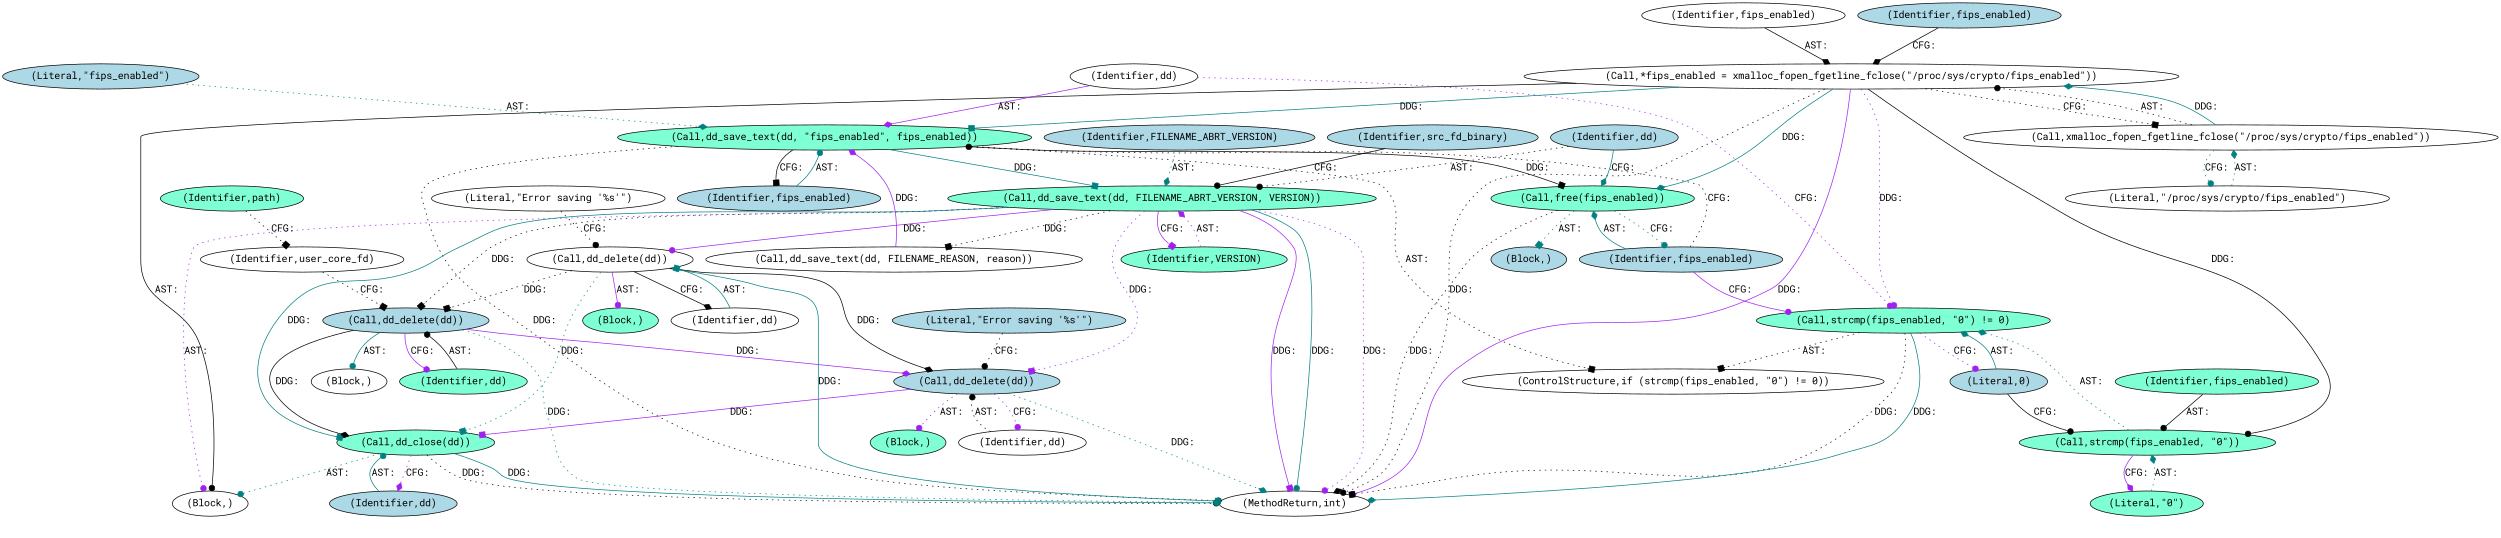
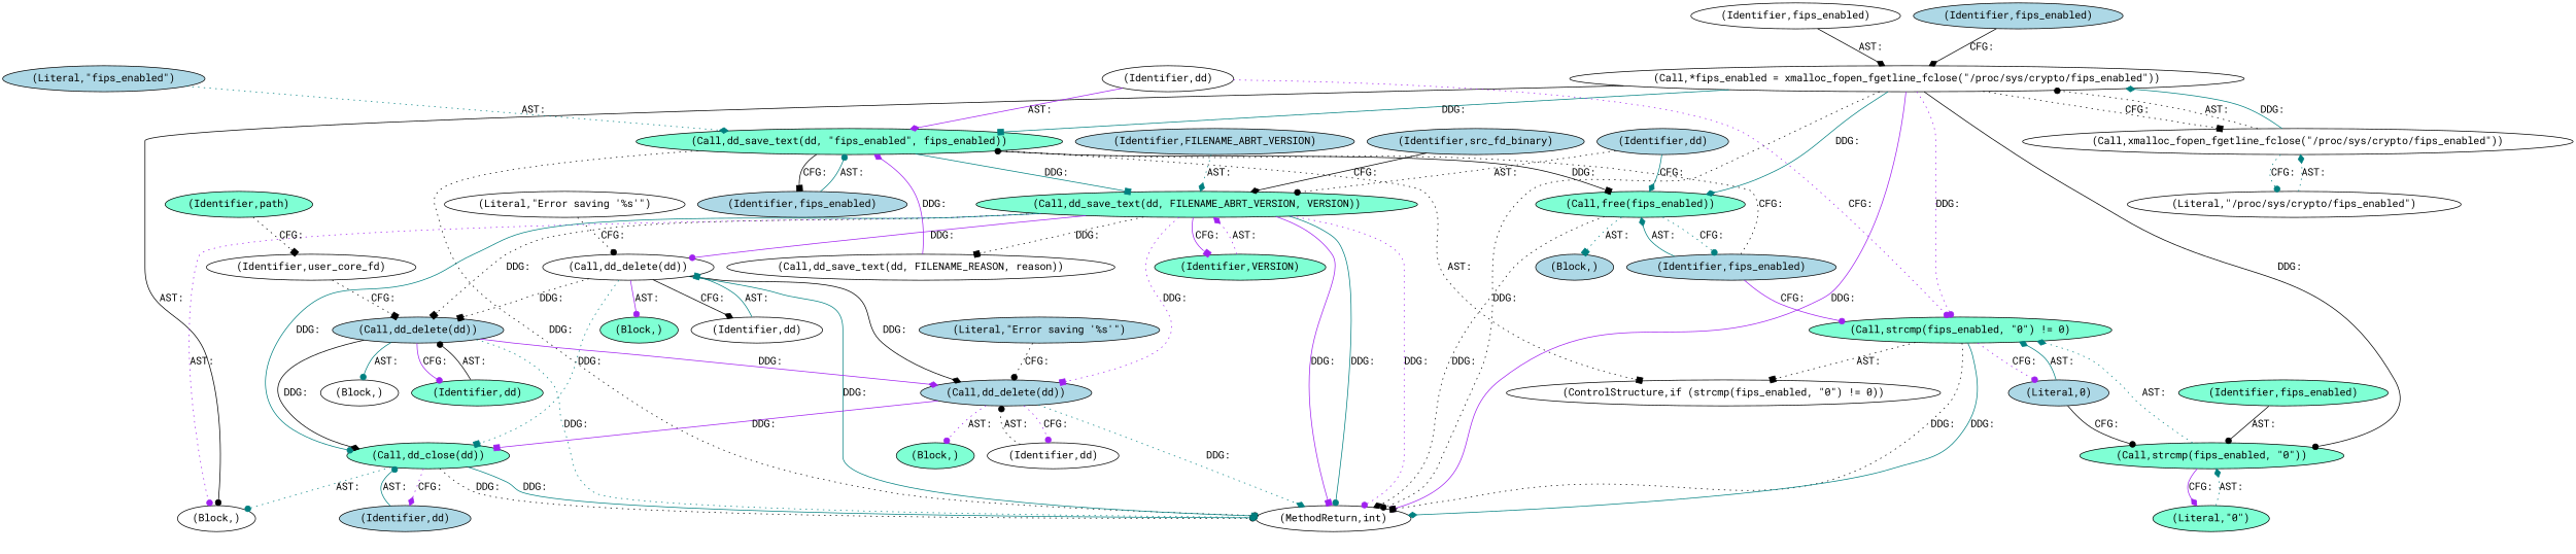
  digraph {
    fontname="Roboto Mono"
    node [fillcolor=white fontname="Roboto Mono" style=filled]
    edge [arrowhead=dot color=black fontname="Roboto Mono" style=dotted]
    n1 [label="(Call,*fips_enabled = xmalloc_fopen_fgetline_fclose(\"/proc/sys/crypto/fips_enabled\"))"]
    n2 [label="(Call,xmalloc_fopen_fgetline_fclose(\"/proc/sys/crypto/fips_enabled\"))"]
    n3 [fillcolor=aquamarine label="(Call,strcmp(fips_enabled, \"0\") != 0)"]
    n4 [fillcolor=aquamarine label="(Call,strcmp(fips_enabled, \"0\"))"]
    n5 [fillcolor=aquamarine label="(Call,dd_save_text(dd, \"fips_enabled\", fips_enabled))"]
    n6 [fillcolor=aquamarine label="(Call,free(fips_enabled))"]
    n7 [label="(MethodReturn,int)"]
    n8 [label="(Block,)"]
    n9 [label="(Literal,\"/proc/sys/crypto/fips_enabled\")"]
    n10 [fillcolor=lightblue label="(Literal,0)"]
    n11 [label="(ControlStructure,if (strcmp(fips_enabled, \"0\") != 0))"]
    n12 [fillcolor=aquamarine label="(Literal,\"0\")"]
    n13 [fillcolor=aquamarine label="(Call,dd_save_text(dd, FILENAME_ABRT_VERSION, VERSION))"]
    n14 [fillcolor=lightblue label="(Identifier,fips_enabled)"]
    n15 [fillcolor=lightblue label="(Identifier,fips_enabled)"]
    n16 [fillcolor=lightblue label="(Block,)"]
    n17 [label="(Call,dd_delete(dd))"]
    n18 [fillcolor=lightblue label="(Call,dd_delete(dd))"]
    n19 [fillcolor=lightblue label="(Call,dd_delete(dd))"]
    n20 [fillcolor=aquamarine label="(Call,dd_close(dd))"]
    n21 [fillcolor=aquamarine label="(Identifier,VERSION)"]
    n22 [label="(Call,dd_save_text(dd, FILENAME_REASON, reason))"]
    n23 [fillcolor=aquamarine label="(Block,)"]
    n24 [label="(Identifier,dd)"]
    n25 [label="(Block,)"]
    n26 [fillcolor=aquamarine label="(Identifier,dd)"]
    n27 [label="(Identifier,dd)"]
    n28 [fillcolor=aquamarine label="(Block,)"]
    n29 [fillcolor=lightblue label="(Identifier,dd)"]
    n30 [label="(Identifier,fips_enabled)"]
    n31 [fillcolor=lightblue label="(Identifier,dd)"]
    n32 [label="(Identifier,dd)"]
    n33 [fillcolor=lightblue label="(Literal,\"Error saving '%s'\")"]
    n34 [fillcolor=aquamarine label="(Identifier,path)"]
    n35 [label="(Identifier,user_core_fd)"]
    n36 [fillcolor=lightblue label="(Identifier,FILENAME_ABRT_VERSION)"]
    n37 [label="(Literal,\"Error saving '%s'\")"]
    n38 [fillcolor=lightblue label="(Identifier,src_fd_binary)"]
    n39 [fillcolor=lightblue label="(Identifier,fips_enabled)"]
    n40 [fillcolor=aquamarine label="(Identifier,fips_enabled)"]
    n41 [fillcolor=lightblue label="(Literal,\"fips_enabled\")"]
    n1 -> n2 [arrowhead=box label="CFG: "]
    n1 -> n3 [color=purple label="DDG: "]
    n1 -> n4 [label="DDG: " style=solid]
    n1 -> n5 [arrowhead=box color=teal label="DDG: " style=solid]
    n1 -> n6 [arrowhead=diamond color=teal label="DDG: " style=solid]
    n1 -> n7 [label="DDG: "]
    n1 -> n7 [color=purple label="DDG: " style=solid]
    n1 -> n8 [label="AST: " style=solid]
    n2 -> n1 [label="AST: "]
    n2 -> n1 [arrowhead=diamond color=teal label="DDG: " style=solid]
    n2 -> n9 [color=teal label="CFG: "]
    n3 -> n7 [arrowhead=box label="DDG: "]
    n3 -> n7 [arrowhead=diamond color=teal label="DDG: " style=solid]
    n3 -> n10 [color=purple label="CFG: "]
    n3 -> n11 [arrowhead=box label="AST: "]
    n4 -> n3 [arrowhead=diamond color=teal label="AST: "]
    n4 -> n12 [arrowhead=diamond color=purple label="CFG: " style=solid]
    n5 -> n6 [arrowhead=box label="DDG: " style=solid]
    n5 -> n7 [label="DDG: "]
    n5 -> n11 [arrowhead=box label="AST: "]
    n5 -> n13 [arrowhead=box color=teal label="DDG: " style=solid]
    n5 -> n14 [arrowhead=box label="CFG: " style=solid]
    n6 -> n7 [arrowhead=diamond label="DDG: "]
    n6 -> n15 [color=teal label="CFG: "]
    n6 -> n16 [arrowhead=box color=teal label="AST: "]
    n9 -> n2 [arrowhead=diamond color=teal label="AST: "]
    n10 -> n3 [arrowhead=diamond color=teal label="AST: " style=solid]
    n10 -> n4 [label="CFG: " style=solid]
    n12 -> n4 [arrowhead=diamond color=teal label="AST: "]
    n13 -> n7 [arrowhead=box color=purple label="DDG: " style=solid]
    n13 -> n7 [color=teal label="DDG: " style=solid]
    n13 -> n7 [color=purple label="DDG: "]
    n13 -> n8 [color=purple label="AST: "]
    n13 -> n17 [color=purple label="DDG: " style=solid]
    n13 -> n18 [arrowhead=box label="DDG: "]
    n13 -> n19 [arrowhead=box color=purple label="DDG: "]
-   n13 -> n20 [arrowhead=box color=teal label="DDG: " style=solid]
+   n13 -> n20 [color=teal label="DDG: " style=solid]
    n13 -> n21 [arrowhead=box color=purple label="CFG: " style=solid]
    n13 -> n22 [arrowhead=box label="DDG: "]
    n14 -> n5 [color=teal label="AST: " style=solid]
    n15 -> n3 [color=purple label="CFG: " style=solid]
    n15 -> n5 [label="CFG: "]
    n15 -> n6 [arrowhead=diamond color=teal label="AST: " style=solid]
    n17 -> n7 [arrowhead=box color=teal label="DDG: " style=solid]
    n17 -> n18 [arrowhead=box label="DDG: "]
    n17 -> n19 [arrowhead=diamond label="DDG: " style=solid]
    n17 -> n20 [arrowhead=box color=teal label="DDG: "]
    n17 -> n23 [color=purple label="AST: " style=solid]
    n17 -> n24 [arrowhead=diamond label="CFG: " style=solid]
    n18 -> n7 [color=teal label="DDG: "]
    n18 -> n19 [arrowhead=diamond color=purple label="DDG: " style=solid]
    n18 -> n20 [arrowhead=diamond label="DDG: " style=solid]
    n18 -> n25 [color=teal label="AST: " style=solid]
    n18 -> n26 [color=purple label="CFG: " style=solid]
    n19 -> n7 [arrowhead=diamond color=teal label="DDG: "]
    n19 -> n20 [arrowhead=box color=purple label="DDG: " style=solid]
    n19 -> n27 [color=purple label="CFG: "]
    n19 -> n28 [color=purple label="AST: "]
    n20 -> n7 [label="DDG: "]
    n20 -> n7 [color=teal label="DDG: " style=solid]
    n20 -> n8 [color=teal label="AST: "]
    n20 -> n29 [arrowhead=diamond color=purple label="CFG: "]
    n21 -> n13 [arrowhead=diamond color=purple label="AST: "]
    n22 -> n5 [arrowhead=diamond color=purple label="DDG: " style=solid]
    n24 -> n17 [arrowhead=box color=teal label="AST: " style=solid]
    n26 -> n18 [label="AST: " style=solid]
    n27 -> n19 [label="AST: "]
    n29 -> n20 [color=teal label="AST: " style=solid]
    n30 -> n1 [arrowhead=diamond label="AST: " style=solid]
    n31 -> n6 [arrowhead=diamond color=teal label="CFG: " style=solid]
    n31 -> n13 [label="AST: "]
    n32 -> n3 [color=purple label="CFG: "]
    n32 -> n5 [arrowhead=diamond color=purple label="AST: " style=solid]
    n33 -> n19 [label="CFG: "]
    n34 -> n35 [arrowhead=box label="CFG: "]
    n35 -> n18 [arrowhead=box label="CFG: "]
    n36 -> n13 [arrowhead=diamond color=teal label="AST: "]
    n37 -> n17 [label="CFG: "]
-   n38 -> n13 [label="CFG: " style=solid]
+   n38 -> n13 [arrowhead=diamond label="CFG: " style=solid]
    n39 -> n1 [arrowhead=diamond label="CFG: " style=solid]
    n40 -> n4 [label="AST: " style=solid]
    n41 -> n5 [arrowhead=diamond color=teal label="AST: "]
  }
